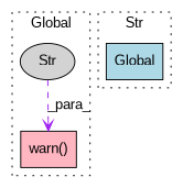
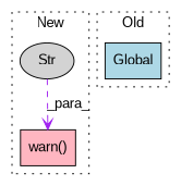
  digraph {
    fontname="Liberation Sans"
    node [shape=box style=filled fontname="Liberation Sans"]
    n1 [a=75 l="12,1" label="warn()" s="3481,3582" fillcolor=lightpink]
    n2 [a=66 l=89 label=Str s=3493 shape=ellipse fillcolor=lightgrey]
    n3 [a=57 l=13 label=Global s=502 fillcolor=lightblue]
    subgraph cluster_1 {
-     label=Global
+     label=New
      style=dotted
      n1
      n2
    }
    subgraph cluster_2 {
-     label=Str
+     label=Old
      style=dotted
      n3
    }
    n2 -> n1 [label=_para_ color=purple style=dashed arrowhead=vee fontname="Liberation Sans"]
  }
